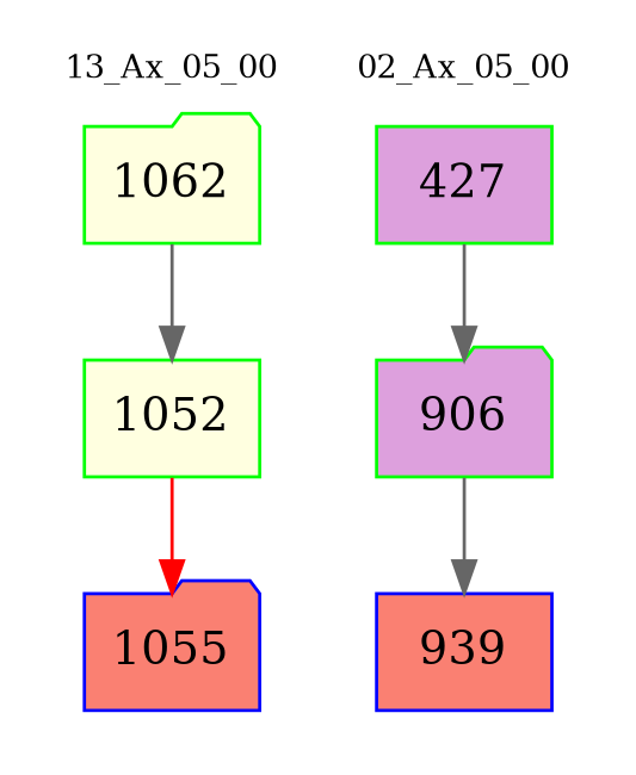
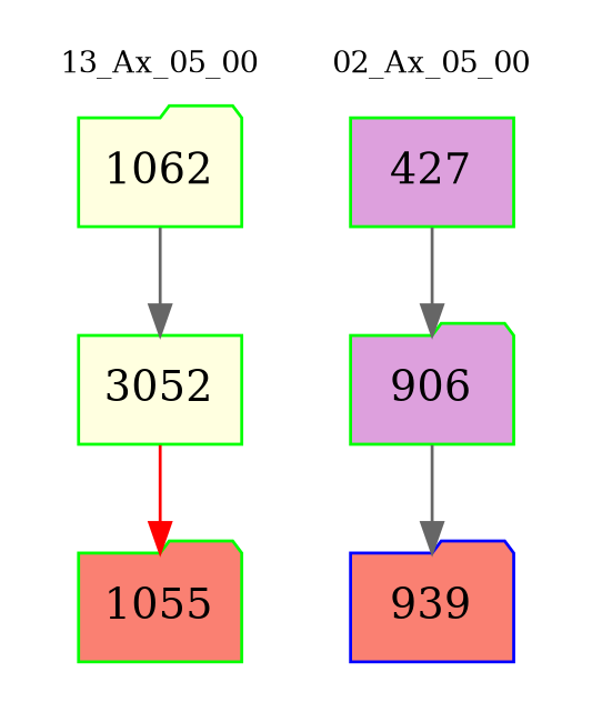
  digraph {
    node [color=green fillcolor=lightyellow shape=folder style=filled]
    edge [color=gray40]
    n1 [label=1062]
-   n2 [label=1052 shape=box]
-   n3 [color=blue fillcolor=salmon label=1055]
+   n2 [label=3052 shape=box]
+   n3 [fillcolor=salmon label=1055]
    n4 [fillcolor=plum label=427 shape=box]
    n5 [fillcolor=plum label=906]
-   n6 [color=blue fillcolor=salmon label=939 shape=box]
+   n6 [color=blue fillcolor=salmon label=939]
    subgraph cluster_1 {
      color=white
      fontsize=10
      label="13_Ax_05_00"
      n1
      n2
      n3
    }
    subgraph cluster_2 {
      color=white
      fontsize=10
      label="02_Ax_05_00"
      n4
      n5
      n6
    }
    n1 -> n2
    n2 -> n3 [color=red]
    n4 -> n5
    n5 -> n6
  }
